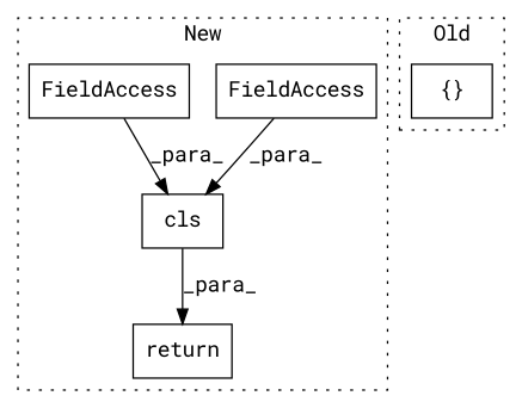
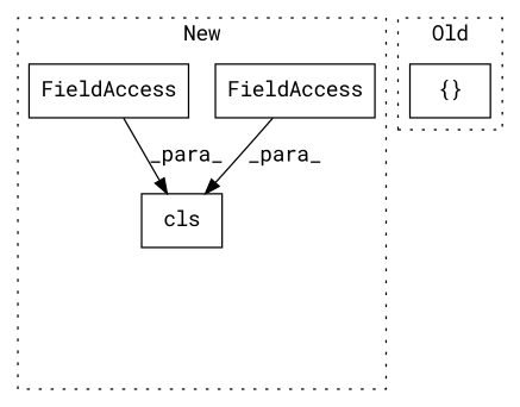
  digraph {
    fontname="Roboto Mono"
    node [a=22 l=7 shape=box fontname="Roboto Mono"]
    edge [fontname="Roboto Mono"]
    n1 [a=32 l="4,1" label=cls s="12585,12656"]
-   n2 [a=41 label=return s=12578]
    n3 [l=6 label=FieldAccess s=12627]
    n4 [label=FieldAccess s=12634]
    n5 [a=4 l="1,1" label="{}" s="11939,12164"]
    subgraph cluster_1 {
      label=New
      style=dotted
      n1
-     n2
      n3
      n4
    }
    subgraph cluster_2 {
      label=Old
      style=dotted
      n5
    }
-   n1 -> n2 [label=_para_]
    n3 -> n1 [label=_para_]
    n4 -> n1 [label=_para_]
  }
